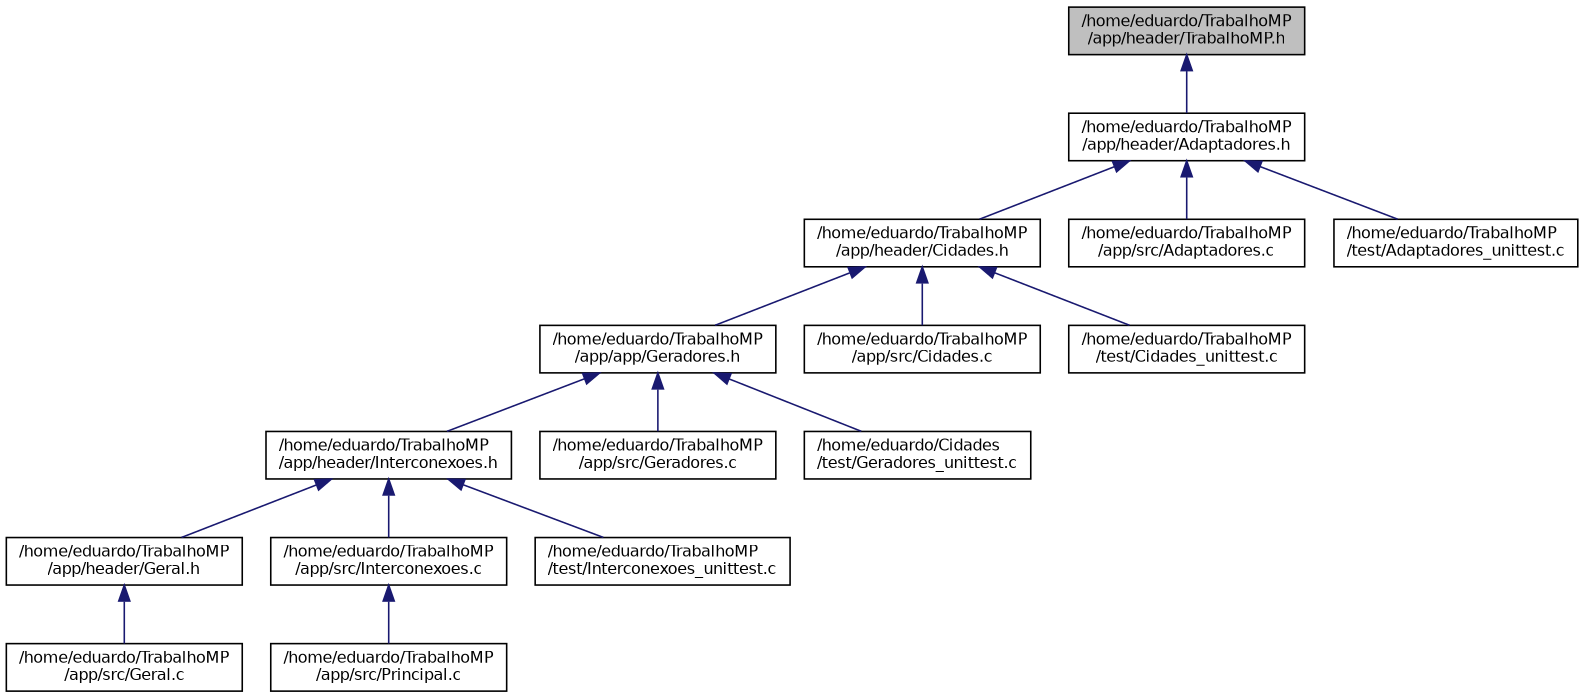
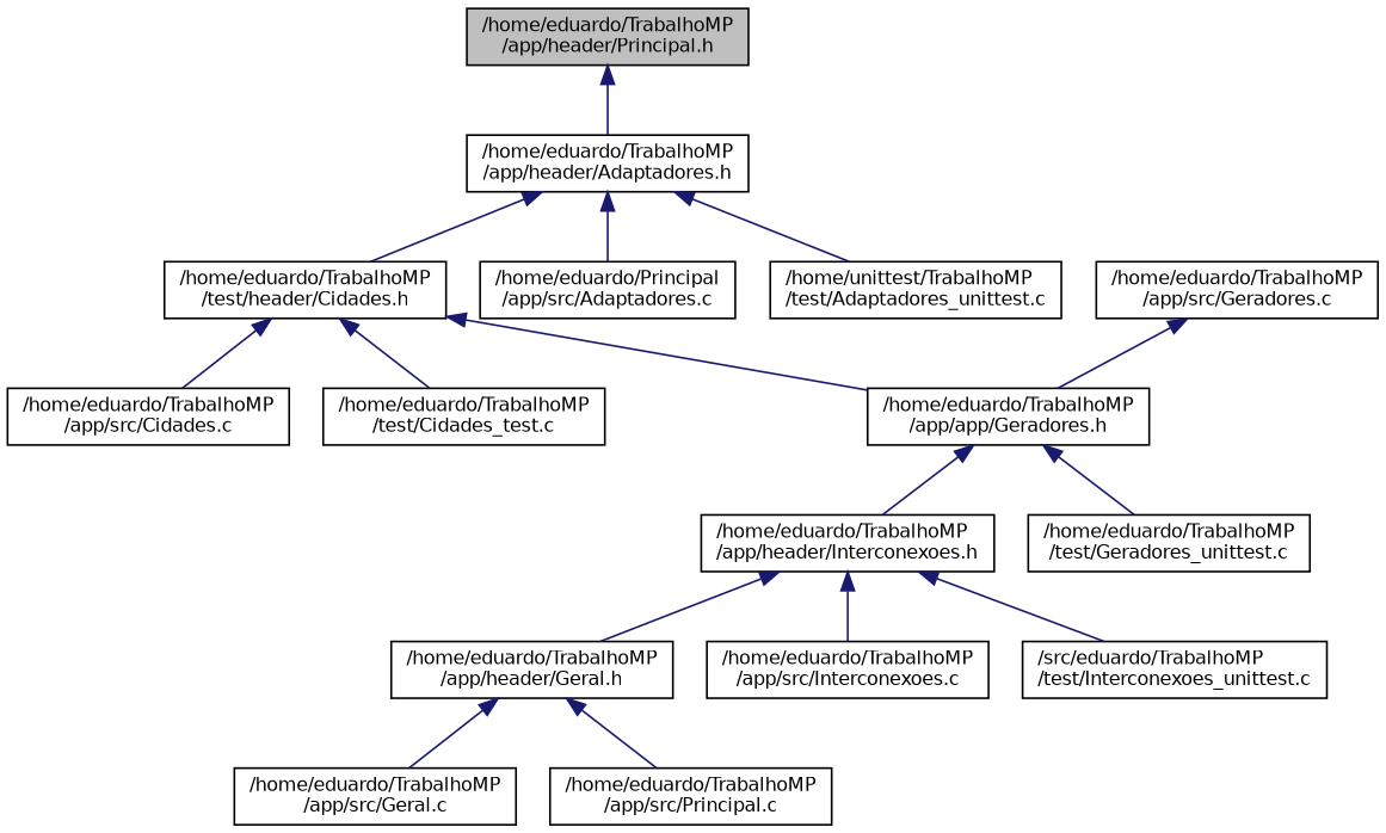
  digraph {
    fontname="DejaVu Sans"
    node [color=black fillcolor=white fontname="DejaVu Sans" fontsize=10 shape=record style=filled]
    edge [color=midnightblue dir=back fontname="DejaVu Sans" fontsize=10 labelfontname=Helvetica labelfontsize=10 style=solid]
-   n1 [fillcolor=grey75 fontcolor=black height=0.2 label="/home/eduardo/TrabalhoMP\l/app/header/TrabalhoMP.h" width=0.4]
+   n1 [fillcolor=grey75 fontcolor=black height=0.2 label="/home/eduardo/TrabalhoMP\l/app/header/Principal.h" width=0.4]
    n2 [height=0.2 label="/home/eduardo/TrabalhoMP\l/app/header/Adaptadores.h" width=0.4]
-   n3 [height=0.2 label="/home/eduardo/TrabalhoMP\l/app/header/Cidades.h" width=0.4]
-   n4 [height=0.2 label="/home/eduardo/TrabalhoMP\l/app/src/Adaptadores.c" width=0.4]
-   n5 [height=0.2 label="/home/eduardo/TrabalhoMP\l/test/Adaptadores_unittest.c" width=0.4]
+   n3 [height=0.2 label="/home/eduardo/TrabalhoMP\l/test/header/Cidades.h" width=0.4]
+   n4 [height=0.2 label="/home/eduardo/Principal\l/app/src/Adaptadores.c" width=0.4]
+   n5 [height=0.2 label="/home/unittest/TrabalhoMP\l/test/Adaptadores_unittest.c" width=0.4]
    n6 [height=0.2 label="/home/eduardo/TrabalhoMP\l/app/app/Geradores.h" width=0.4]
    n7 [height=0.2 label="/home/eduardo/TrabalhoMP\l/app/src/Cidades.c" width=0.4]
-   n8 [height=0.2 label="/home/eduardo/TrabalhoMP\l/test/Cidades_unittest.c" width=0.4]
+   n8 [height=0.2 label="/home/eduardo/TrabalhoMP\l/test/Cidades_test.c" width=0.4]
    n9 [height=0.2 label="/home/eduardo/TrabalhoMP\l/app/header/Interconexoes.h" width=0.4]
    n10 [height=0.2 label="/home/eduardo/TrabalhoMP\l/app/src/Geradores.c" width=0.4]
-   n11 [height=0.2 label="/home/eduardo/Cidades\l/test/Geradores_unittest.c" width=0.4]
+   n11 [height=0.2 label="/home/eduardo/TrabalhoMP\l/test/Geradores_unittest.c" width=0.4]
    n12 [height=0.2 label="/home/eduardo/TrabalhoMP\l/app/header/Geral.h" width=0.4]
    n13 [height=0.2 label="/home/eduardo/TrabalhoMP\l/app/src/Interconexoes.c" width=0.4]
-   n14 [height=0.2 label="/home/eduardo/TrabalhoMP\l/test/Interconexoes_unittest.c" width=0.4]
+   n14 [height=0.2 label="/src/eduardo/TrabalhoMP\l/test/Interconexoes_unittest.c" width=0.4]
    n15 [height=0.2 label="/home/eduardo/TrabalhoMP\l/app/src/Geral.c" width=0.4]
    n16 [height=0.2 label="/home/eduardo/TrabalhoMP\l/app/src/Principal.c" width=0.4]
    n1 -> n2
    n2 -> n3
    n2 -> n4
    n2 -> n5
    n3 -> n6
    n3 -> n7
    n3 -> n8
    n6 -> n9
-   n6 -> n10
+   n10 -> n6
    n6 -> n11
    n9 -> n12
    n9 -> n13
    n9 -> n14
    n12 -> n15
-   n13 -> n16
+   n12 -> n16
  }
